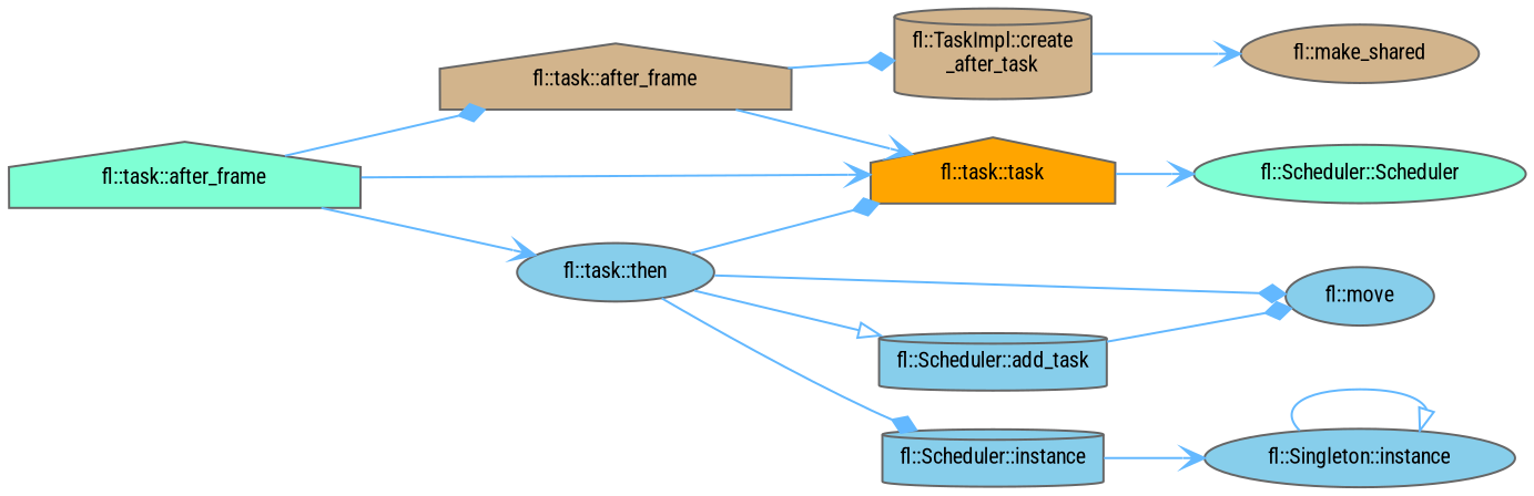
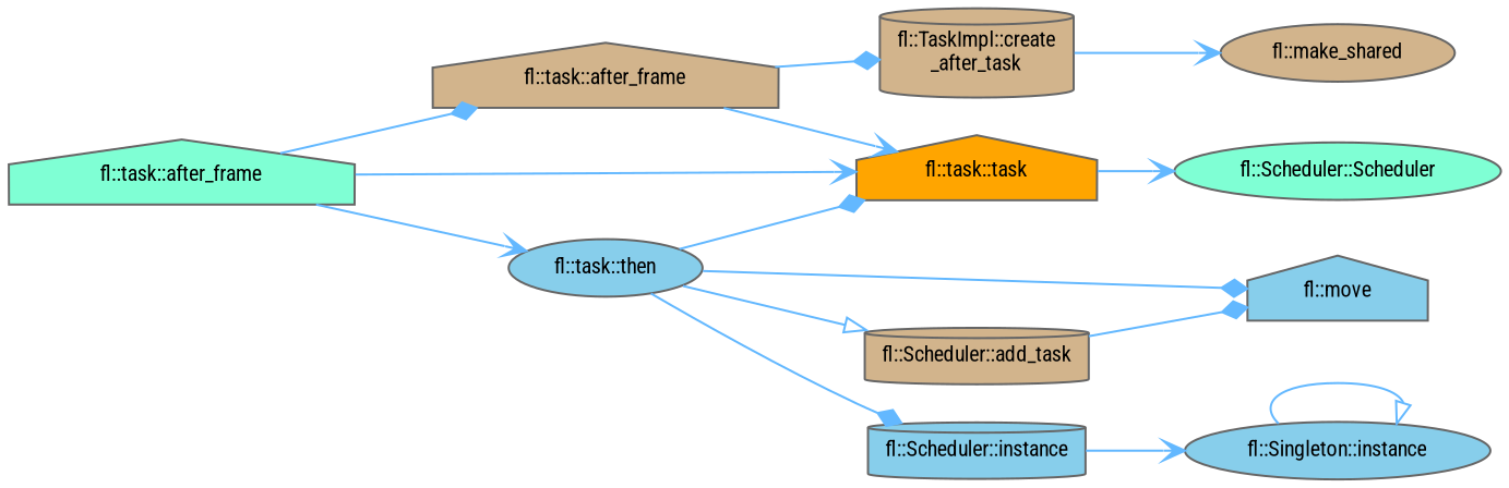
  digraph {
    fontname="Roboto Condensed"
    rankdir=LR
    node [color=grey40 fillcolor=skyblue fontname="Roboto Condensed" fontsize=10 shape=house style=filled]
    edge [arrowhead=vee color=steelblue1 fontname="Roboto Condensed" fontsize=10 labelfontname=Helvetica labelfontsize=10 style=solid]
    n1 [color=gray40 fillcolor=aquamarine fontcolor=black height=0.2 label="fl::task::after_frame" width=0.4]
    n2 [fillcolor=orange height=0.2 label="fl::task::task" width=0.4]
    n3 [fillcolor=tan height=0.2 label="fl::task::after_frame" width=0.4]
    n4 [height=0.2 label="fl::task::then" shape=ellipse width=0.4]
    n5 [fillcolor=aquamarine height=0.2 label="fl::Scheduler::Scheduler" shape=ellipse width=0.4]
    n6 [fillcolor=tan height=0.2 label="fl::TaskImpl::create\l_after_task" shape=cylinder width=0.4]
-   n7 [height=0.2 label="fl::Scheduler::add_task" shape=cylinder width=0.4]
-   n8 [height=0.2 label="fl::move" shape=ellipse width=0.4]
+   n7 [fillcolor=tan height=0.2 label="fl::Scheduler::add_task" shape=cylinder width=0.4]
+   n8 [height=0.2 label="fl::move" width=0.4]
    n9 [height=0.2 label="fl::Scheduler::instance" shape=cylinder width=0.4]
    n10 [fillcolor=tan height=0.2 label="fl::make_shared" shape=ellipse width=0.4]
    n11 [height=0.2 label="fl::Singleton::instance" shape=ellipse width=0.4]
    n1 -> n2
    n1 -> n3 [arrowhead=diamond]
    n1 -> n4
    n2 -> n5
    n3 -> n2
    n3 -> n6 [arrowhead=diamond]
    n4 -> n2 [arrowhead=diamond]
    n4 -> n7 [arrowhead=onormal]
    n4 -> n8 [arrowhead=diamond]
    n4 -> n9 [arrowhead=diamond]
    n6 -> n10
    n7 -> n8 [arrowhead=diamond]
    n9 -> n11
    n11 -> n11 [arrowhead=onormal]
  }
